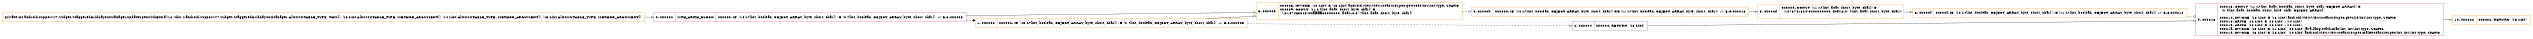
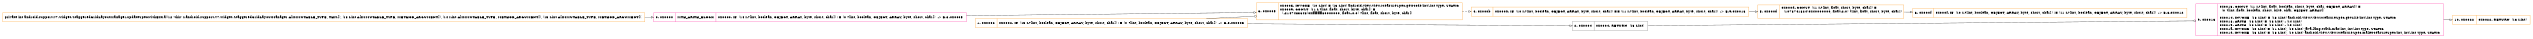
  digraph {
    rankdir=LR
    node [color=darkorange shape=record]
    edge [arrowhead=onormal]
    n1 [color=deeppink label="{0\:\ 0x0000|MTH_ARITH_BLOCK\l|0x0000: IF  (r4 I:?[int, boolean, OBJECT, ARRAY, byte, short, char]) != (0 ?[int, boolean, OBJECT, ARRAY, byte, short, char])  \-\> B:3:0x0005 \l}"]
    n2 [label="{1\:\ 0x0002|0x0002: IF  (r5 I:?[int, boolean, OBJECT, ARRAY, byte, short, char]) != (0 ?[int, boolean, OBJECT, ARRAY, byte, short, char])  \-\> B:3:0x0005 \l}"]
    n3 [label="{3\:\ 0x0005|0x0005: INVOKE  (r0 I:int) = (r3 I:int) android.view.View.MeasureSpec.getMode(int):int type: STATIC \l0x0009: CONST  (r1 I:?[int, float, short, byte, char]) = \l  (\-2147483648(0xffffffff80000000, float:\-0.0) ?[int, float, short, byte, char])\l \l}"]
    n4 [color=gray40 label="{2\:\ 0x0004|0x0004: RETURN  (r3 I:int) \l}"]
    n5 [label="{4\:\ 0x000b|0x000b: IF  (r0 I:?[int, boolean, OBJECT, ARRAY, byte, short, char]) == (r1 I:?[int, boolean, OBJECT, ARRAY, byte, short, char])  \-\> B:9:0x0013 \l}"]
    n6 [color=deeppink label="{9\:\ 0x0013|0x0013: CONST  (r1 I:?[int, float, boolean, short, byte, char, OBJECT, ARRAY]) = \l  (0 ?[int, float, boolean, short, byte, char, OBJECT, ARRAY])\l \l0x0014: INVOKE  (r3 I:int) = (r3 I:int) android.view.View.MeasureSpec.getSize(int):int type: STATIC \l0x0018: ARITH  (r3 I:int) = (r3 I:int) \- (r4 I:int) \l0x0019: ARITH  (r3 I:int) = (r3 I:int) \- (r5 I:int) \l0x001a: INVOKE  (r3 I:int) = (r1 I:int), (r3 I:int) java.lang.Math.max(int, int):int type: STATIC \l0x001e: INVOKE  (r3 I:int) = (r3 I:int), (r0 I:int) android.view.View.MeasureSpec.makeMeasureSpec(int, int):int type: STATIC \l}"]
    n7 [label="{5\:\ 0x000d|0x000d: CONST  (r1 I:?[int, float, short, byte, char]) = \l  (1073741824(0x40000000, float:2.0) ?[int, float, short, byte, char])\l \l}"]
    n8 [label="{6\:\ 0x000f|0x000f: IF  (r0 I:?[int, boolean, OBJECT, ARRAY, byte, short, char]) != (r1 I:?[int, boolean, OBJECT, ARRAY, byte, short, char])  \-\> B:8:0x0012 \l}"]
    n9 [label="{10\:\ 0x0022|0x0022: RETURN  (r3 I:int) \l}"]
    n10 [label="{private int android.support.v7.widget.StaggeredGridLayoutManager.updateSpecWithExtra((r2 'this' I:android.support.v7.widget.StaggeredGridLayoutManager A[IMMUTABLE_TYPE, THIS]), (r3 I:int A[IMMUTABLE_TYPE, METHOD_ARGUMENT]), (r4 I:int A[IMMUTABLE_TYPE, METHOD_ARGUMENT]), (r5 I:int A[IMMUTABLE_TYPE, METHOD_ARGUMENT])) }"]
-   n1 -> n2 [arrowhead=diamond style=dashed]
    n1 -> n3
-   n2 -> n3
-   n2 -> n4 [style=dashed]
+   n2 -> n3 [arrowhead=odot]
+   n2 -> n4 [style=solid]
    n3 -> n5 [style=dashed]
    n4 -> n6 [arrowhead=odot]
    n5 -> n7 [style=solid]
    n6 -> n9
    n7 -> n8
-   n8 -> n6 [arrowhead=odot style=dashed]
    n10 -> n1
  }
